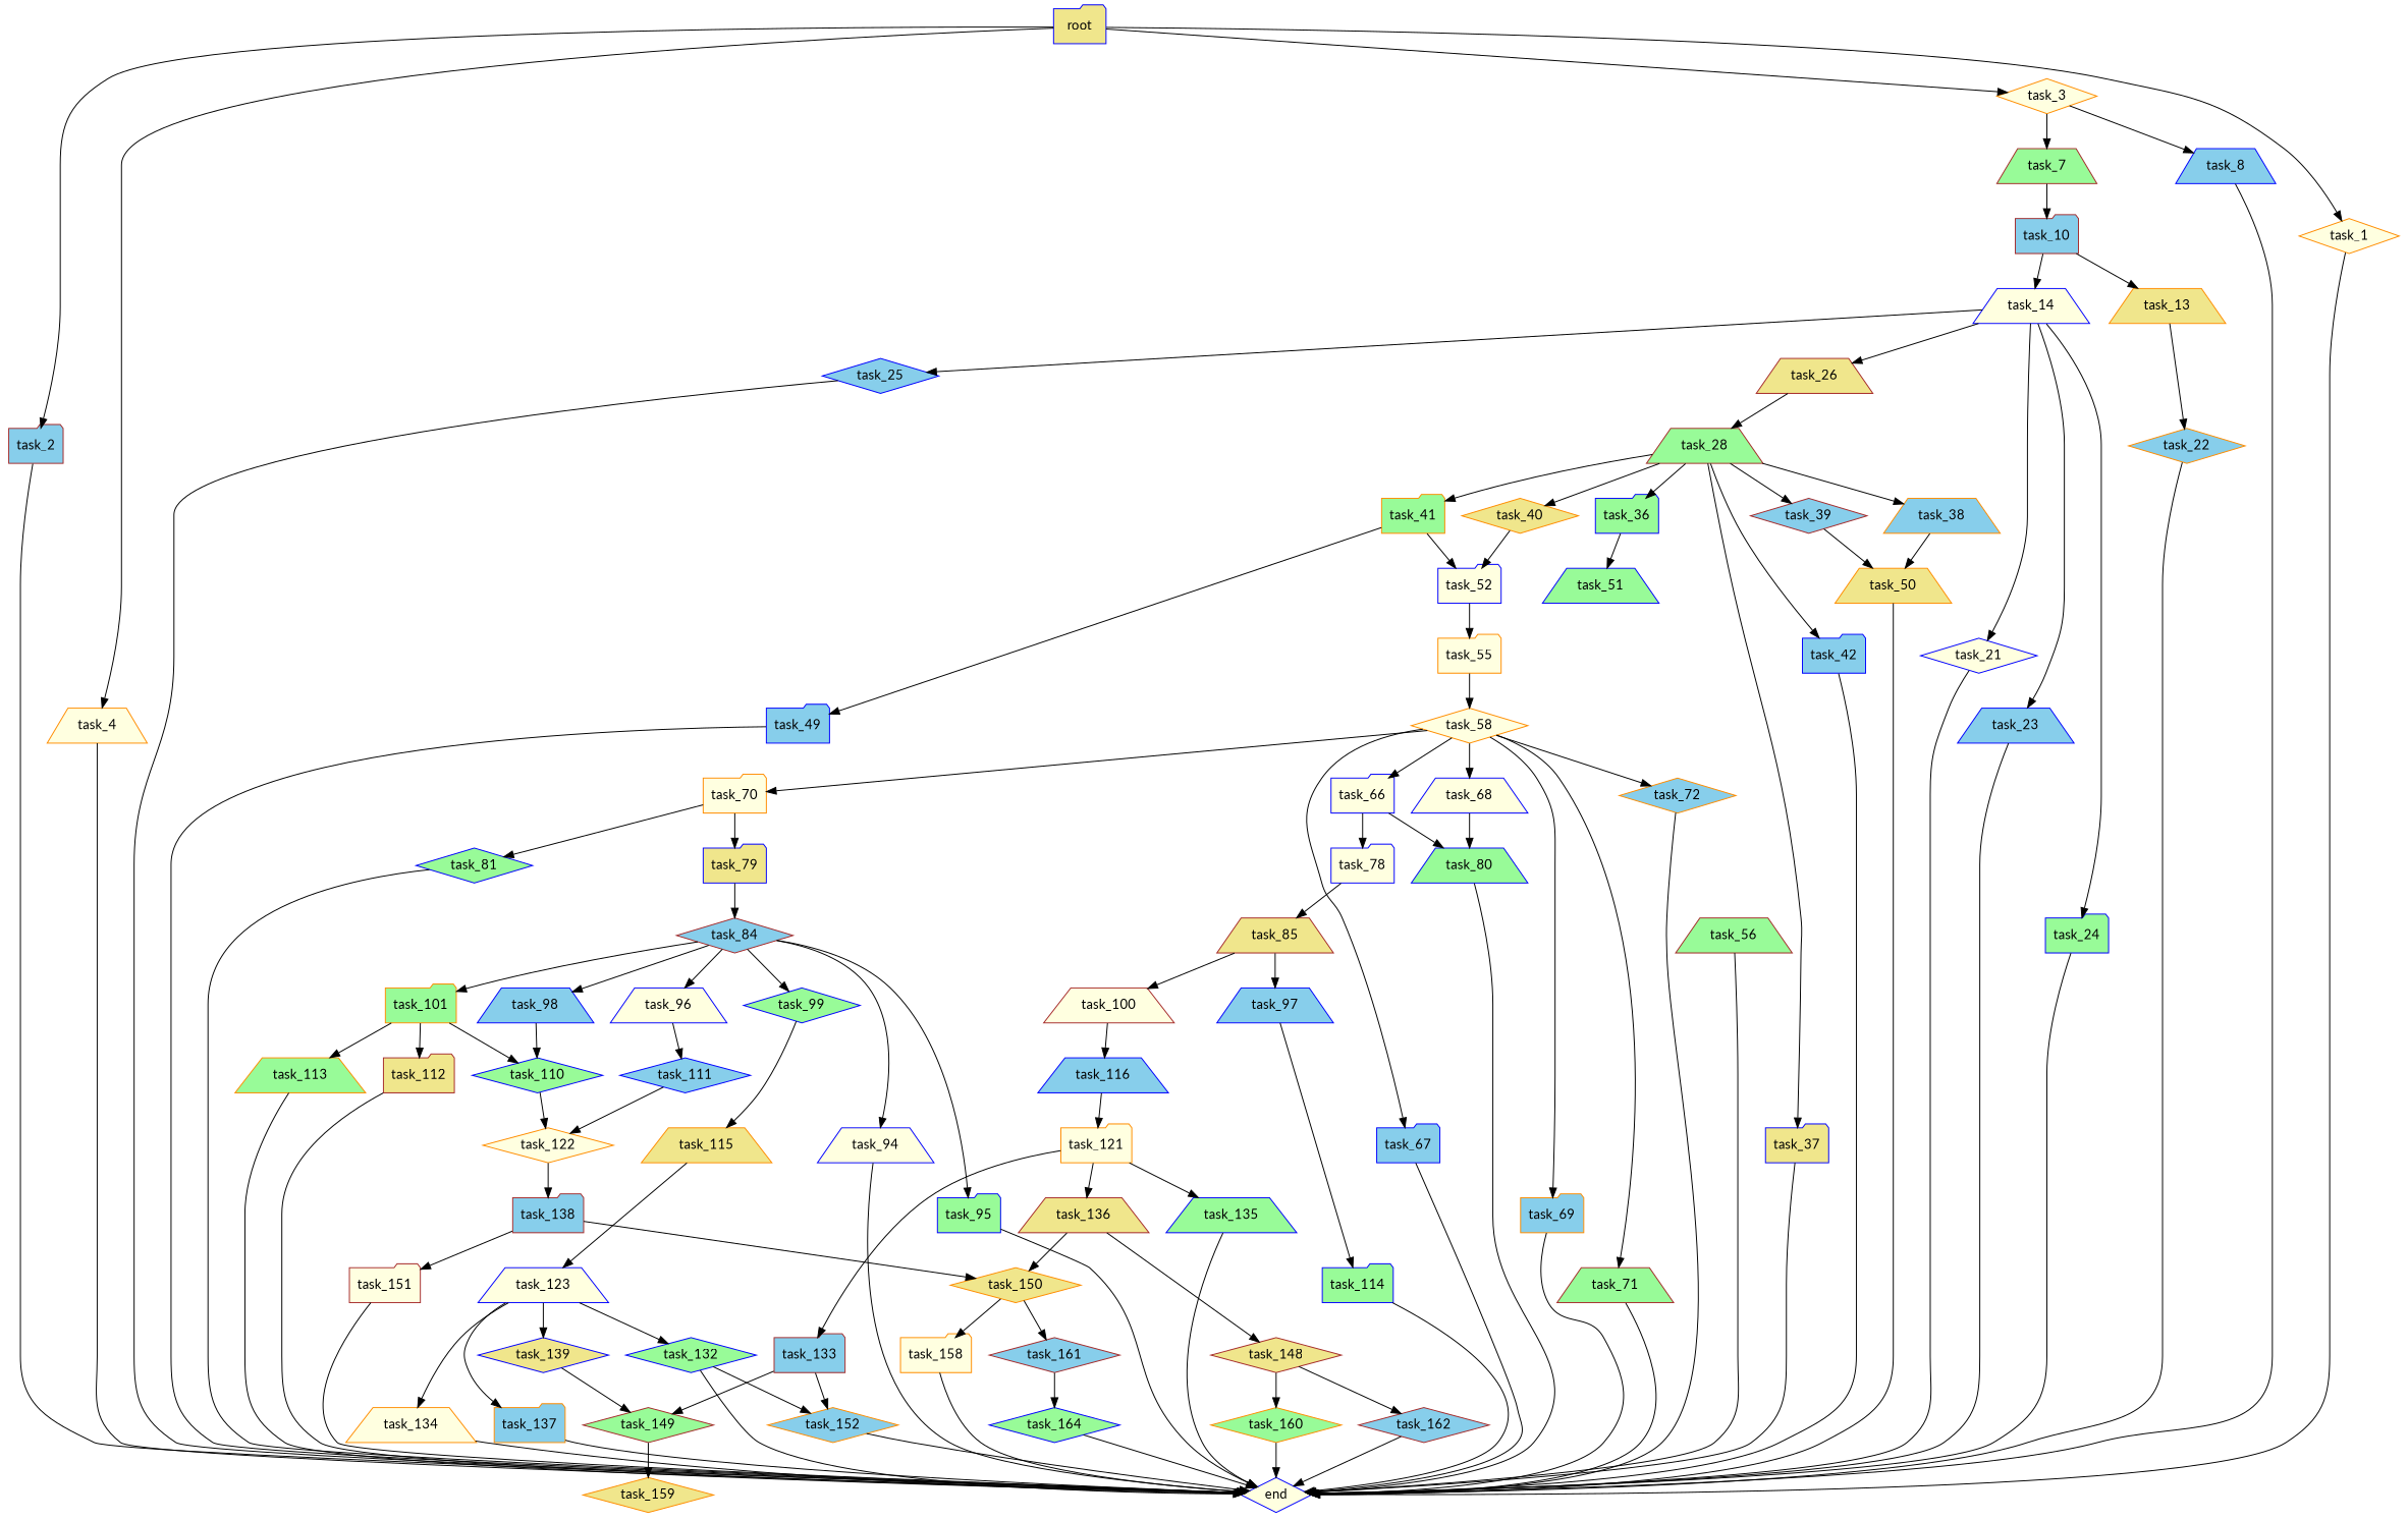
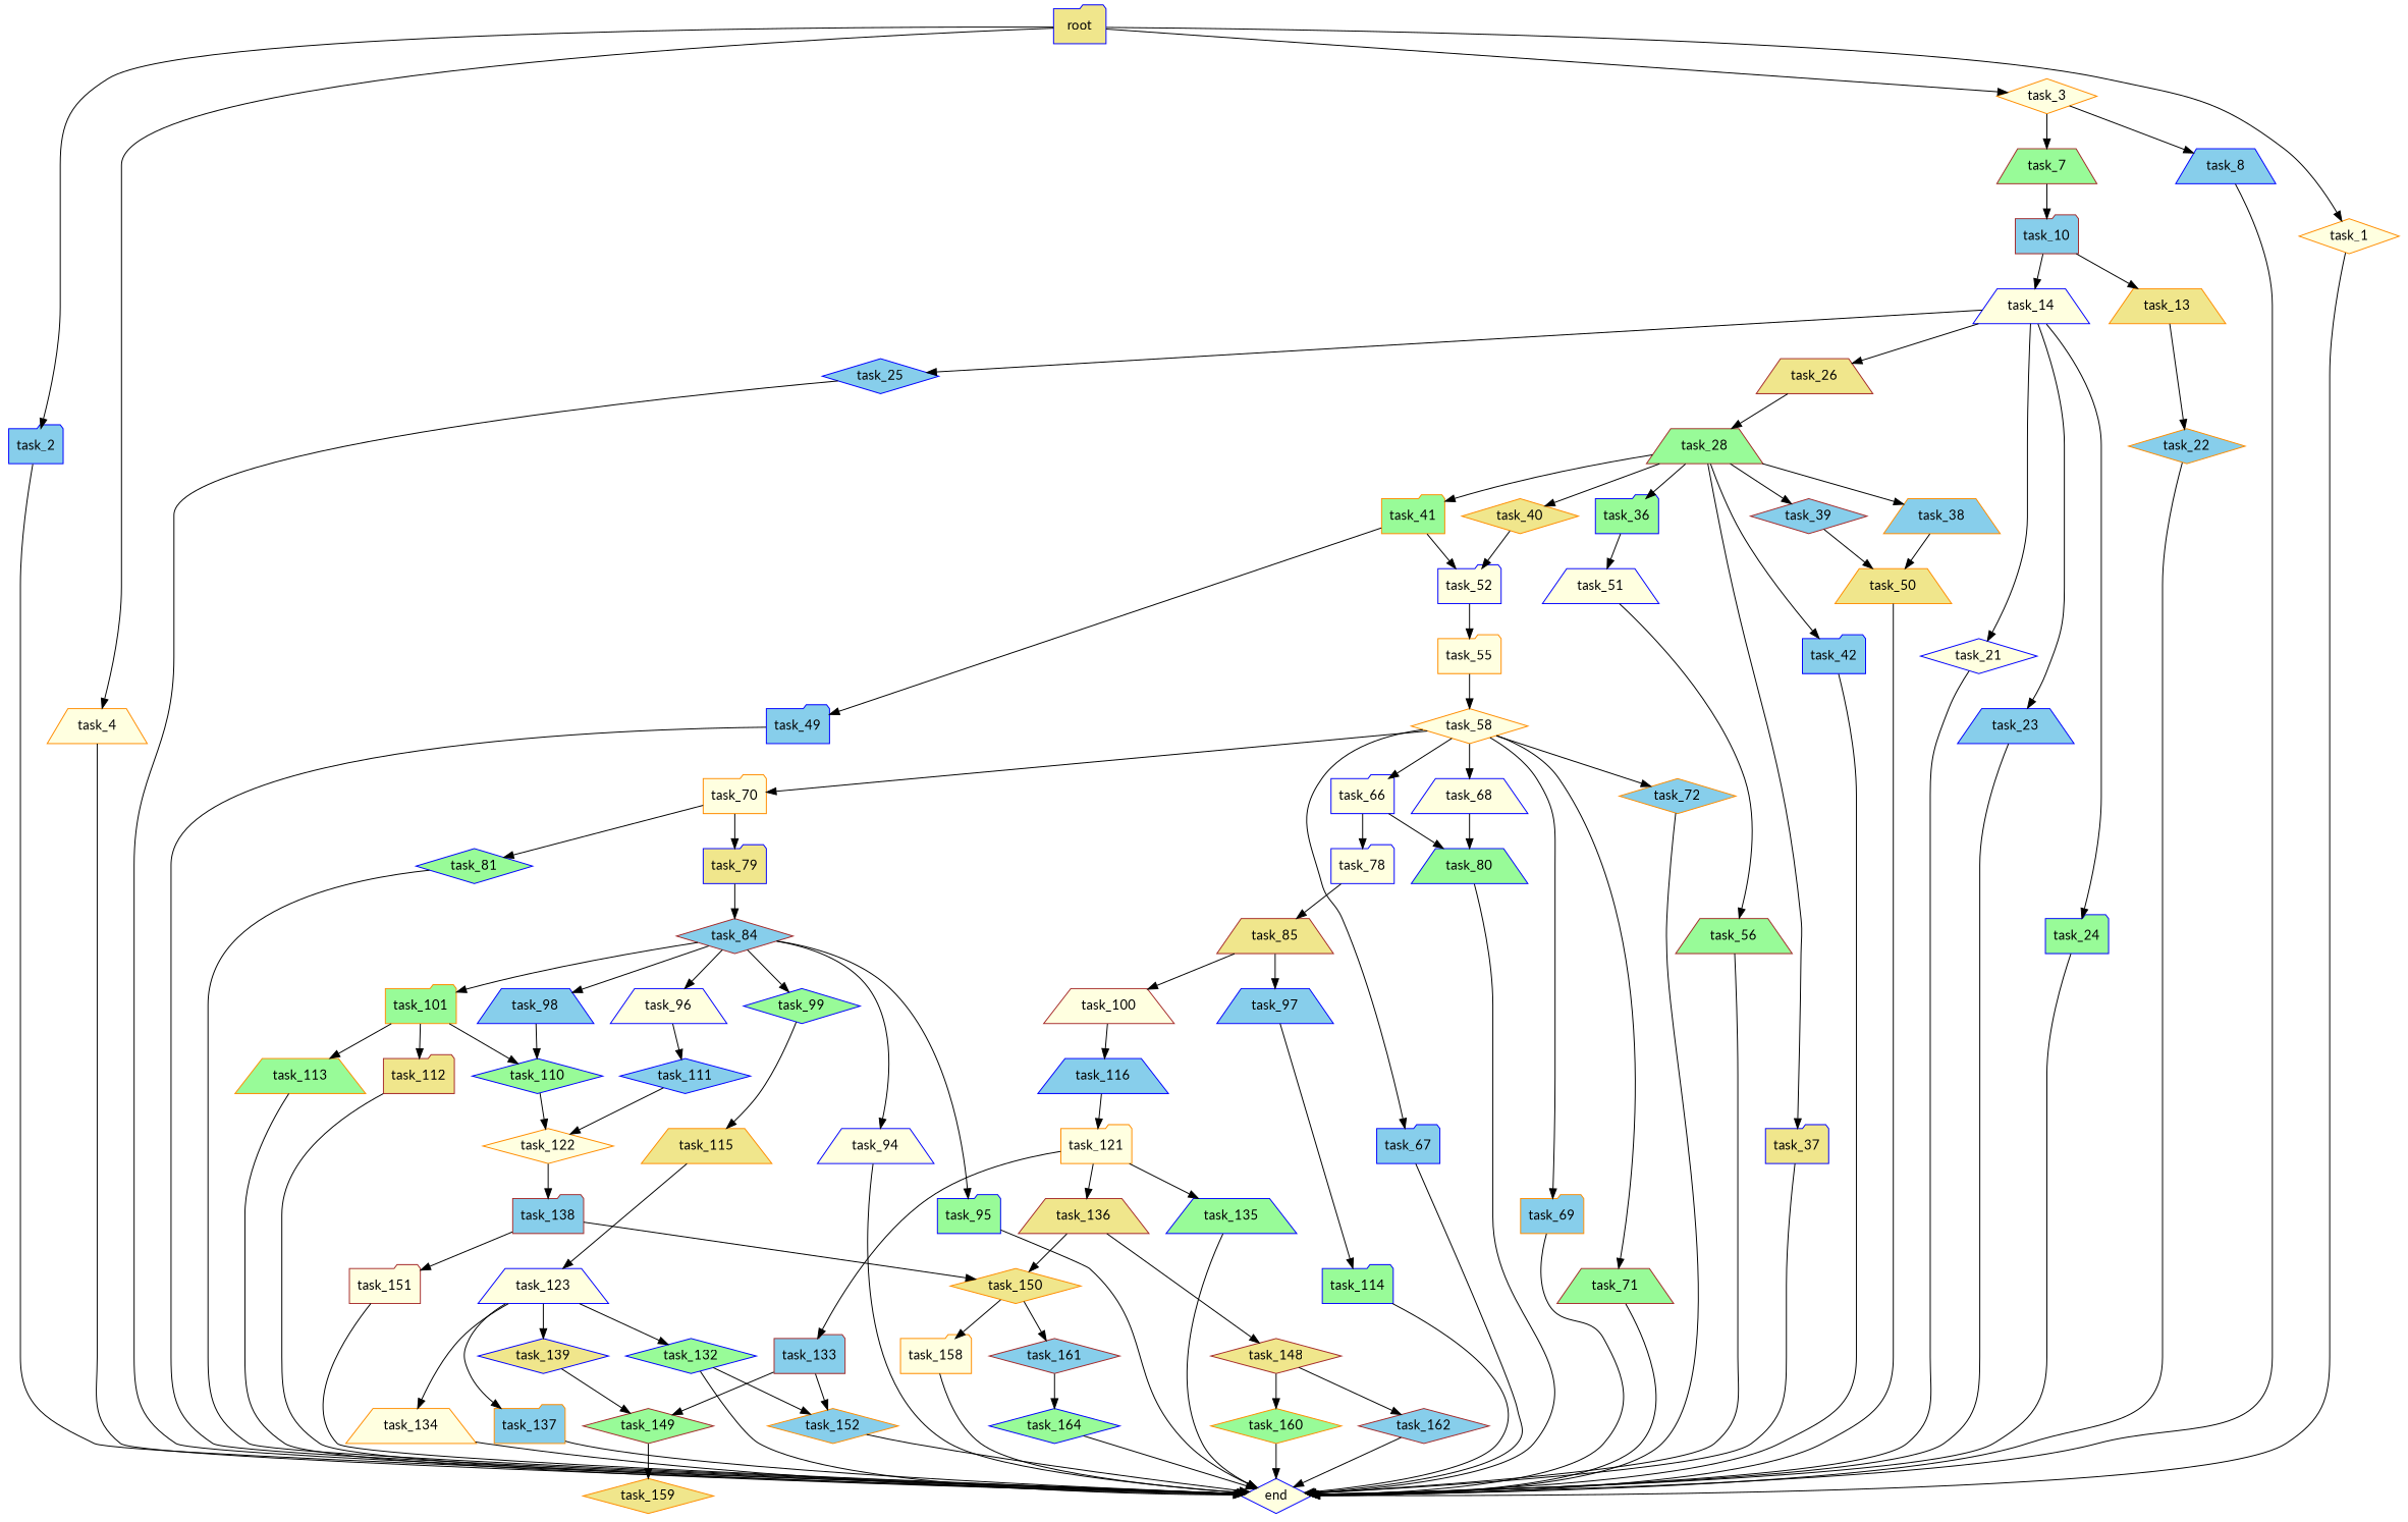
  digraph {
    fontname=Lato
    node [color=blue fillcolor=skyblue fontname=Lato shape=trapezium style=filled]
    edge [fontname=Lato]
    root [fillcolor=khaki shape=folder]
    task_1 [color=darkorange fillcolor=lightyellow shape=diamond]
-   task_2 [color=brown shape=folder]
+   task_2 [shape=folder]
    task_3 [color=darkorange fillcolor=lightyellow shape=diamond]
    task_4 [color=darkorange fillcolor=lightyellow]
    end [fillcolor=lightyellow shape=diamond]
    task_7 [color=brown fillcolor=palegreen]
    task_8
    task_10 [color=brown shape=folder]
    task_13 [color=darkorange fillcolor=khaki]
    task_14 [fillcolor=lightyellow]
    task_22 [color=darkorange shape=diamond]
    task_21 [fillcolor=lightyellow shape=diamond]
    task_23
    task_24 [fillcolor=palegreen shape=folder]
    task_25 [shape=diamond]
    task_26 [color=brown fillcolor=khaki]
    task_28 [color=brown fillcolor=palegreen]
    task_36 [fillcolor=palegreen shape=folder]
    task_37 [fillcolor=khaki shape=folder]
    task_38 [color=darkorange]
    task_39 [color=brown shape=diamond]
    task_40 [color=darkorange fillcolor=khaki shape=diamond]
    task_41 [color=darkorange fillcolor=palegreen shape=folder]
    task_42 [shape=folder]
-   task_51 [fillcolor=palegreen]
+   task_51 [fillcolor=lightyellow]
    task_50 [color=darkorange fillcolor=khaki]
    task_52 [fillcolor=lightyellow shape=folder]
    task_49 [shape=folder]
    task_56 [color=brown fillcolor=palegreen]
    task_55 [color=darkorange fillcolor=lightyellow shape=folder]
    task_58 [color=darkorange fillcolor=lightyellow shape=diamond]
    task_66 [fillcolor=lightyellow shape=folder]
    task_67 [shape=folder]
    task_68 [fillcolor=lightyellow]
    task_69 [color=darkorange shape=folder]
    task_70 [color=darkorange fillcolor=lightyellow shape=folder]
    task_71 [color=brown fillcolor=palegreen]
    task_72 [color=darkorange shape=diamond]
    task_78 [fillcolor=lightyellow shape=folder]
    task_80 [fillcolor=palegreen]
    task_79 [fillcolor=khaki shape=folder]
    task_81 [fillcolor=palegreen shape=diamond]
    task_85 [color=brown fillcolor=khaki]
    task_84 [color=brown shape=diamond]
    task_97
    task_100 [color=brown fillcolor=lightyellow]
    task_94 [fillcolor=lightyellow]
    task_95 [fillcolor=palegreen shape=folder]
    task_96 [fillcolor=lightyellow]
    task_98
    task_99 [fillcolor=palegreen shape=diamond]
    task_101 [color=darkorange fillcolor=palegreen shape=folder]
    task_111 [shape=diamond]
    task_110 [fillcolor=palegreen shape=diamond]
    task_115 [color=darkorange fillcolor=khaki]
    task_112 [color=brown fillcolor=khaki shape=folder]
    task_113 [color=darkorange fillcolor=palegreen]
    task_114 [fillcolor=palegreen shape=folder]
    task_116
    task_122 [color=darkorange fillcolor=lightyellow shape=diamond]
    task_123 [fillcolor=lightyellow]
    task_121 [color=darkorange fillcolor=lightyellow shape=folder]
    task_138 [color=brown shape=folder]
    task_132 [fillcolor=palegreen shape=diamond]
    task_134 [color=darkorange fillcolor=lightyellow]
    task_137 [color=darkorange shape=folder]
    task_139 [fillcolor=khaki shape=diamond]
    task_133 [color=brown shape=folder]
    task_135 [fillcolor=palegreen]
    task_136 [color=brown fillcolor=khaki]
    task_152 [color=darkorange shape=diamond]
    task_149 [color=brown fillcolor=palegreen shape=diamond]
    task_148 [color=brown fillcolor=khaki shape=diamond]
    task_150 [color=darkorange fillcolor=khaki shape=diamond]
    task_151 [color=brown fillcolor=lightyellow shape=folder]
    task_159 [color=darkorange fillcolor=khaki shape=diamond]
    task_160 [color=darkorange fillcolor=palegreen shape=diamond]
    task_162 [color=brown shape=diamond]
    task_158 [color=darkorange fillcolor=lightyellow shape=folder]
    task_161 [color=brown shape=diamond]
    task_164 [fillcolor=palegreen shape=diamond]
    root -> task_1
    root -> task_2
    root -> task_3
    root -> task_4
    task_1 -> end
    task_2 -> end
    task_3 -> task_7
    task_3 -> task_8
    task_4 -> end
    task_7 -> task_10
    task_8 -> end
    task_10 -> task_13
    task_10 -> task_14
    task_13 -> task_22
    task_14 -> task_21
    task_14 -> task_23
    task_14 -> task_24
    task_14 -> task_25
    task_14 -> task_26
    task_22 -> end
    task_21 -> end
    task_23 -> end
    task_24 -> end
    task_25 -> end
    task_26 -> task_28
    task_28 -> task_36
    task_28 -> task_37
    task_28 -> task_38
    task_28 -> task_39
    task_28 -> task_40
    task_28 -> task_41
    task_28 -> task_42
    task_36 -> task_51
    task_37 -> end
    task_38 -> task_50
    task_39 -> task_50
    task_40 -> task_52
    task_41 -> task_52
    task_41 -> task_49
    task_42 -> end
+   task_51 -> task_56
    task_50 -> end
    task_52 -> task_55
    task_49 -> end
    task_56 -> end
    task_55 -> task_58
    task_58 -> task_66
    task_58 -> task_67
    task_58 -> task_68
    task_58 -> task_69
    task_58 -> task_70
    task_58 -> task_71
    task_58 -> task_72
    task_66 -> task_78
    task_66 -> task_80
    task_67 -> end
    task_68 -> task_80
    task_69 -> end
    task_70 -> task_79
    task_70 -> task_81
    task_71 -> end
    task_72 -> end
    task_78 -> task_85
    task_80 -> end
    task_79 -> task_84
    task_81 -> end
    task_85 -> task_97
    task_85 -> task_100
    task_84 -> task_94
    task_84 -> task_95
    task_84 -> task_96
    task_84 -> task_98
    task_84 -> task_99
    task_84 -> task_101
    task_97 -> task_114
    task_100 -> task_116
    task_94 -> end
    task_95 -> end
    task_96 -> task_111
    task_98 -> task_110
    task_99 -> task_115
    task_101 -> task_110
    task_101 -> task_112
    task_101 -> task_113
    task_111 -> task_122
    task_110 -> task_122
    task_115 -> task_123
    task_112 -> end
    task_113 -> end
    task_114 -> end
    task_116 -> task_121
    task_122 -> task_138
    task_123 -> task_132
    task_123 -> task_134
    task_123 -> task_137
    task_123 -> task_139
    task_121 -> task_133
    task_121 -> task_135
    task_121 -> task_136
    task_138 -> task_150
    task_138 -> task_151
    task_132 -> end
    task_132 -> task_152
    task_134 -> end
    task_137 -> end
    task_139 -> task_149
    task_133 -> task_152
    task_133 -> task_149
    task_135 -> end
    task_136 -> task_148
    task_136 -> task_150
    task_152 -> end
    task_149 -> task_159
    task_148 -> task_160
    task_148 -> task_162
    task_150 -> task_158
    task_150 -> task_161
    task_151 -> end
    task_160 -> end
    task_162 -> end
    task_158 -> end
    task_161 -> task_164
    task_164 -> end
  }
